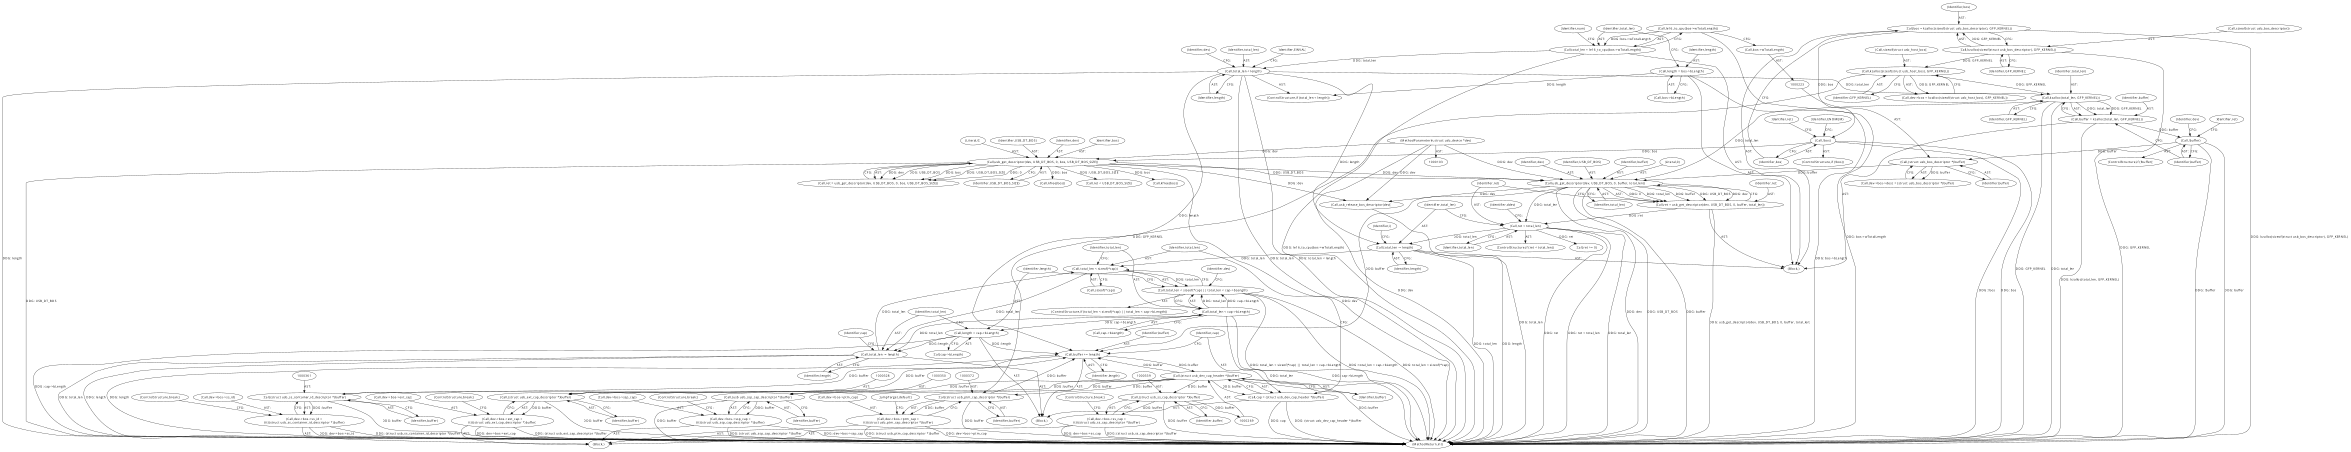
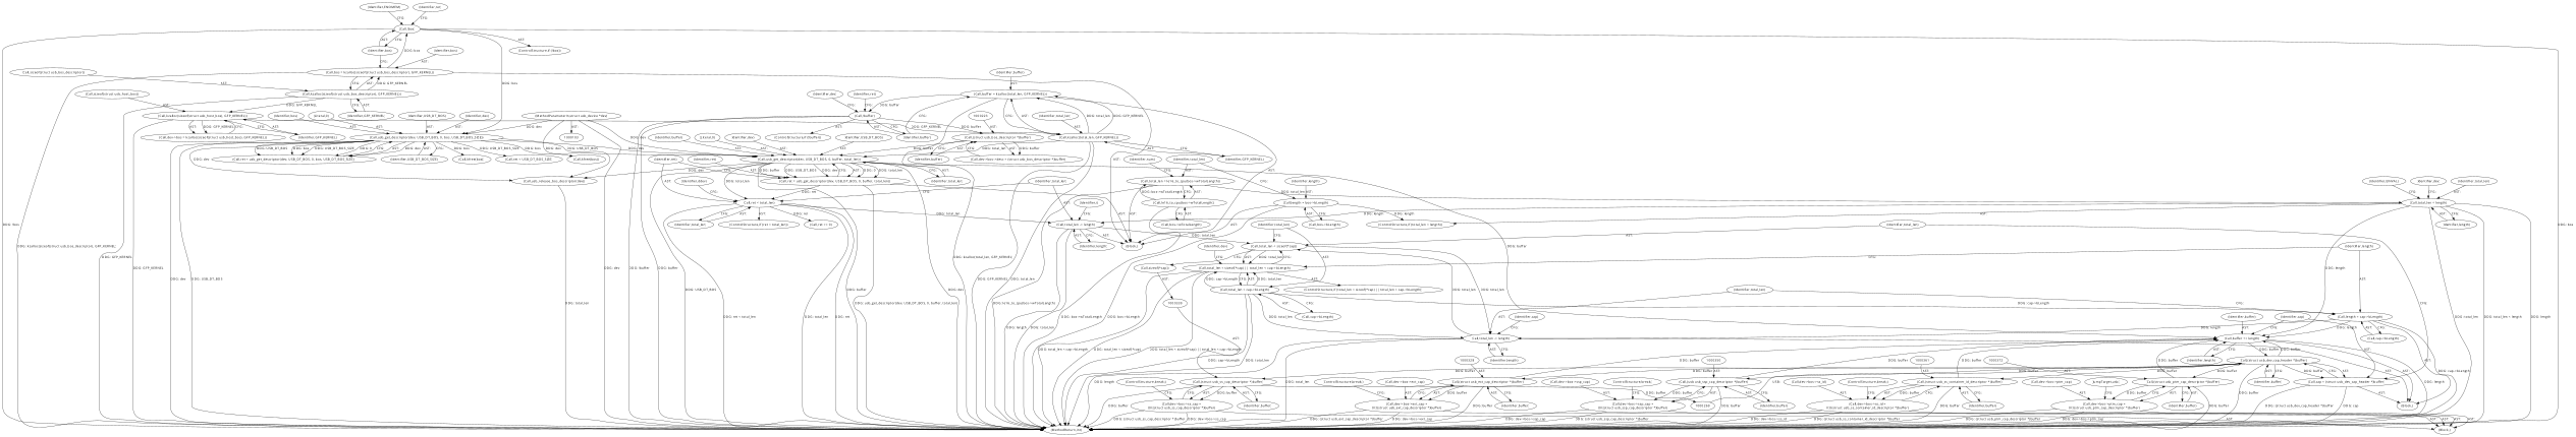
  digraph {
    fontname="Open Sans"
    node [fontname="Open Sans"]
    edge [fontname="Open Sans"]
    n1 [label="(Call,total_len < sizeof(*cap))"]
    n2 [label="(Call,total_len -= length)"]
    n3 [label="(Call,total_len < sizeof(*cap) || total_len < cap->bLength)"]
    n4 [label="(Call,sizeof(*cap))"]
    n5 [label="(MethodReturn,int)"]
    n6 [label="(Block,)"]
    n7 [label="(Identifier,length)"]
    n8 [label="(Call,total_len < cap->bLength)"]
    n9 [label="(Call,length = cap->bLength)"]
    n10 [label="(Call,cap->bLength)"]
    n11 [label="(ControlStructure,if (total_len < sizeof(*cap) || total_len < cap->bLength))"]
    n12 [label="(Call,total_len -= length)"]
    n13 [label="(Identifier,length)"]
    n14 [label="(Block,)"]
    n15 [label="(Call,total_len < length)"]
    n16 [label="(Call,kzalloc(total_len, GFP_KERNEL))"]
    n17 [label="(Call,buffer += length)"]
    n18 [label="(Identifier,length)"]
    n19 [label="(ControlStructure,if (total_len < length))"]
    n20 [label="(Call,usb_get_descriptor(dev, USB_DT_BOS, 0, buffer, total_len))"]
    n21 [label="(Call,buffer = kzalloc(total_len, GFP_KERNEL))"]
    n22 [label="(Identifier,GFP_KERNEL)"]
    n23 [label="(Call,(struct usb_dev_cap_header *)buffer)"]
    n24 [label="(Identifier,length)"]
    n25 [label="(Call,total_len = le16_to_cpu(bos->wTotalLength))"]
    n26 [label="(Call,le16_to_cpu(bos->wTotalLength))"]
    n27 [label="(Call,bos->wTotalLength)"]
    n28 [label="(Call,length = bos->bLength)"]
    n29 [label="(Call,bos->bLength)"]
    n30 [label="(Call,ret < total_len)"]
    n31 [label="(Identifier,total_len)"]
    n32 [label="(ControlStructure,if (ret < total_len))"]
    n33 [label="(Call,ret >= 0)"]
    n34 [label="(Call,ret = usb_get_descriptor(dev, USB_DT_BOS, 0, buffer, total_len))"]
    n35 [label="(Identifier,total_len)"]
    n36 [label="(Call,usb_release_bos_descriptor(dev))"]
    n37 [label="(Call,usb_get_descriptor(dev, USB_DT_BOS, 0, bos, USB_DT_BOS_SIZE))"]
    n38 [label="(Call,kfree(bos))"]
    n39 [label="(Call,ret < USB_DT_BOS_SIZE)"]
    n40 [label="(Call,kfree(bos))"]
    n41 [label="(Call,ret = usb_get_descriptor(dev, USB_DT_BOS, 0, bos, USB_DT_BOS_SIZE))"]
    n42 [label="(Identifier,USB_DT_BOS_SIZE)"]
    n43 [label="(MethodParameterIn,struct usb_device *dev)"]
    1000103
    n45 [label="(Call,!bos)"]
    n46 [label="(Identifier,bos)"]
    n47 [label="(ControlStructure,if (!bos))"]
    n48 [label="(Call,bos = kzalloc(sizeof(struct usb_bos_descriptor), GFP_KERNEL))"]
    n49 [label="(Call,kzalloc(sizeof(struct usb_bos_descriptor), GFP_KERNEL))"]
    n50 [label="(Call,kzalloc(sizeof(struct usb_host_bos), GFP_KERNEL))"]
    n51 [label="(Identifier,GFP_KERNEL)"]
    n52 [label="(Identifier,GFP_KERNEL)"]
    n53 [label="(Call,dev->bos = kzalloc(sizeof(struct usb_host_bos), GFP_KERNEL))"]
    n54 [label="(Call,(struct usb_bos_descriptor *)buffer)"]
    n55 [label="(Call,dev->bos->desc = (struct usb_bos_descriptor *)buffer)"]
    n56 [label="(Identifier,buffer)"]
    n57 [label="(Call,!buffer)"]
    n58 [label="(ControlStructure,if (!buffer))"]
    n59 [label="(Identifier,buffer)"]
    n60 [label="(Call,cap->bLength)"]
    n61 [label="(Call,cap = (struct usb_dev_cap_header *)buffer)"]
    n62 [label="(Call,(struct usb_ext_cap_descriptor *)buffer)"]
    n63 [label="(Call,(struct usb_ss_cap_descriptor *)buffer)"]
    n64 [label="(Call,(usb usb_ssp_cap_descriptor *)buffer)"]
    n65 [label="(Call,(struct usb_ss_container_id_descriptor *)buffer)"]
    n66 [label="(Call,(struct usb_ptm_cap_descriptor *)buffer)"]
    n67 [label="(Identifier,buffer)"]
    n68 [label="(Call,dev->bos->ext_cap =\n\t\t\t\t(struct usb_ext_cap_descriptor *)buffer)"]
    n69 [label="(Identifier,buffer)"]
    n70 [label="(Call,dev->bos->ss_cap =\n\t\t\t\t(struct usb_ss_cap_descriptor *)buffer)"]
    n71 [label="(Identifier,buffer)"]
    1000269
    n73 [label="(Call,dev->bos->ssp_cap =\n\t\t\t\t(struct usb_ssp_cap_descriptor *)buffer)"]
    n74 [label="(Identifier,buffer)"]
    n75 [label="(Call,dev->bos->ss_id =\n\t\t\t\t(struct usb_ss_container_id_descriptor *)buffer)"]
    n76 [label="(Identifier,buffer)"]
    n77 [label="(Call,dev->bos->ptm_cap =\n\t\t\t\t(struct usb_ptm_cap_descriptor *)buffer)"]
    n78 [label="(Identifier,buffer)"]
    n79 [label="(Block,)"]
    n80 [label="(Identifier,cap)"]
    n81 [label="(Literal,0)"]
    n82 [label="(Identifier,ret)"]
    n83 [label="(Identifier,length)"]
    n84 [label="(Identifier,dev)"]
    n85 [label="(Identifier,buffer)"]
    n86 [label="(Identifier,i)"]
    n87 [label="(Identifier,dev)"]
    n88 [label="(Identifier,dev)"]
    n89 [label="(Call,dev->bos->ssp_cap)"]
    n90 [label="(Identifier,USB_DT_BOS)"]
    n91 [label="(Call,dev->bos->ptm_cap)"]
    n92 [label="(Call,dev->bos->ext_cap)"]
    n93 [label="(Identifier,bos)"]
    n94 [label="(Identifier,num)"]
    n95 [label="(Identifier,buffer)"]
    n96 [label="(Identifier,buffer)"]
    n97 [label="(Identifier,total_len)"]
    n98 [label="(Identifier,EINVAL)"]
    n99 [label="(Identifier,dev)"]
    n100 [label="(Identifier,length)"]
    n101 [label="(Identifier,cap)"]
    n102 [label="(Identifier,total_len)"]
    n103 [label="(Identifier,ret)"]
    n104 [label="(Call,sizeof(struct usb_host_bos))"]
    n105 [label="(ControlStructure,break;)"]
    n106 [label="(Identifier,ddev)"]
    n107 [label="(Identifier,total_len)"]
    n108 [label="(Literal,0)"]
    n109 [label="(Identifier,total_len)"]
    n110 [label="(ControlStructure,break;)"]
    n111 [label="(Identifier,ENOMEM)"]
    n112 [label="(ControlStructure,break;)"]
    n113 [label="(Identifier,USB_DT_BOS)"]
    n114 [label="(Identifier,ret)"]
    n115 [label="(Identifier,total_len)"]
    n116 [label="(ControlStructure,break;)"]
-   n117 [label="(JumpTarget,default:)"]
+   n117 [label="(JumpTarget,usb:)"]
    n118 [label="(Identifier,total_len)"]
    n119 [label="(Identifier,dev)"]
    n120 [label="(Call,dev->bos->ss_id)"]
    n121 [label="(Identifier,total_len)"]
    n122 [label="(Call,sizeof(struct usb_bos_descriptor))"]
    n123 [label="(Identifier,bos)"]
    n124 [label="(Identifier,ret)"]
    1000223
    1000328
    1000339
    1000350
    1000361
    1000372
    n1 -> n2 [label="DDG: total_len"]
    n1 -> n3 [label="AST: "]
    n1 -> n3 [label="DDG: total_len"]
    n1 -> n4 [label="CFG: "]
    n2 -> n1 [label="DDG: total_len"]
    n2 -> n5 [label="DDG: length"]
    n2 -> n5 [label="DDG: total_len"]
    n2 -> n6 [label="AST: "]
    n2 -> n7 [label="CFG: "]
    n3 -> n1 [label="CFG: "]
    n3 -> n5 [label="DDG: total_len < cap->bLength"]
    n3 -> n5 [label="DDG: total_len < sizeof(*cap)"]
    n3 -> n5 [label="DDG: total_len < sizeof(*cap) || total_len < cap->bLength"]
    n3 -> n8 [label="CFG: "]
    n3 -> n11 [label="AST: "]
-   n4 -> n1 [label="AST: "]
+   n4 -> 1000339 [label="AST: "]
    n7 -> n2 [label="AST: "]
    n8 -> n2 [label="DDG: total_len"]
    n8 -> n3 [label="AST: "]
    n8 -> n3 [label="DDG: total_len"]
    n8 -> n3 [label="DDG: cap->bLength"]
    n8 -> n5 [label="DDG: cap->bLength"]
    n8 -> n5 [label="DDG: total_len"]
    n8 -> n9 [label="DDG: cap->bLength"]
    n8 -> n10 [label="CFG: "]
    n9 -> n2 [label="DDG: length"]
    n9 -> n5 [label="DDG: cap->bLength"]
    n9 -> n6 [label="AST: "]
    n9 -> n17 [label="DDG: length"]
    n9 -> n60 [label="CFG: "]
    n10 -> n8 [label="AST: "]
    n12 -> n1 [label="DDG: total_len"]
    n12 -> n5 [label="DDG: total_len"]
    n12 -> n5 [label="DDG: length"]
    n12 -> n13 [label="CFG: "]
    n12 -> n14 [label="AST: "]
    n13 -> n12 [label="AST: "]
    n15 -> n5 [label="DDG: length"]
    n15 -> n5 [label="DDG: total_len"]
    n15 -> n5 [label="DDG: total_len < length"]
    n15 -> n12 [label="DDG: length"]
-   n15 -> n16 [label="DDG: total_len"]
    n15 -> n17 [label="DDG: length"]
    n15 -> n18 [label="CFG: "]
    n15 -> n19 [label="AST: "]
    n16 -> n5 [label="DDG: GFP_KERNEL"]
    n16 -> n5 [label="DDG: total_len"]
    n16 -> n20 [label="DDG: total_len"]
    n16 -> n21 [label="AST: "]
    n16 -> n21 [label="DDG: total_len"]
    n16 -> n21 [label="DDG: GFP_KERNEL"]
    n16 -> n22 [label="CFG: "]
    n17 -> n5 [label="DDG: length"]
    n17 -> n6 [label="AST: "]
    n17 -> n23 [label="DDG: buffer"]
    n17 -> n24 [label="CFG: "]
    n18 -> n15 [label="AST: "]
    n20 -> n5 [label="DDG: dev"]
    n20 -> n5 [label="DDG: USB_DT_BOS"]
    n20 -> n5 [label="DDG: buffer"]
    n20 -> n17 [label="DDG: buffer"]
    n20 -> n30 [label="DDG: total_len"]
    n20 -> n34 [label="AST: "]
    n20 -> n34 [label="DDG: 0"]
    n20 -> n34 [label="DDG: total_len"]
    n20 -> n34 [label="DDG: buffer"]
    n20 -> n34 [label="DDG: USB_DT_BOS"]
    n20 -> n34 [label="DDG: dev"]
    n20 -> n35 [label="CFG: "]
    n20 -> n36 [label="DDG: dev"]
    n21 -> n5 [label="DDG: kzalloc(total_len, GFP_KERNEL)"]
    n21 -> n14 [label="AST: "]
    n21 -> n16 [label="CFG: "]
    n21 -> n57 [label="DDG: buffer"]
    n22 -> n16 [label="AST: "]
    n23 -> n5 [label="DDG: buffer"]
    n23 -> n17 [label="DDG: buffer"]
    n23 -> n61 [label="AST: "]
    n23 -> n61 [label="DDG: buffer"]
    n23 -> n62 [label="DDG: buffer"]
    n23 -> n63 [label="DDG: buffer"]
    n23 -> n64 [label="DDG: buffer"]
    n23 -> n65 [label="DDG: buffer"]
    n23 -> n66 [label="DDG: buffer"]
    n23 -> n67 [label="CFG: "]
    n24 -> n17 [label="AST: "]
    n25 -> n5 [label="DDG: le16_to_cpu(bos->wTotalLength)"]
    n25 -> n14 [label="AST: "]
    n25 -> n15 [label="DDG: total_len"]
    n25 -> n26 [label="CFG: "]
    n26 -> n5 [label="DDG: bos->wTotalLength"]
    n26 -> n25 [label="AST: "]
    n26 -> n25 [label="DDG: bos->wTotalLength"]
    n26 -> n27 [label="CFG: "]
-   n27 -> 1000223 [label="AST: "]
+   n27 -> n26 [label="AST: "]
    n28 -> n5 [label="DDG: bos->bLength"]
    n28 -> n14 [label="AST: "]
    n28 -> n19 [label="DDG: length"]
    n28 -> n29 [label="CFG: "]
    n29 -> n28 [label="AST: "]
    n30 -> n5 [label="DDG: total_len"]
    n30 -> n5 [label="DDG: ret"]
    n30 -> n5 [label="DDG: ret < total_len"]
    n30 -> n12 [label="DDG: total_len"]
    n30 -> n31 [label="CFG: "]
    n30 -> n32 [label="AST: "]
    n30 -> n33 [label="DDG: ret"]
    n31 -> n30 [label="AST: "]
    n34 -> n5 [label="DDG: usb_get_descriptor(dev, USB_DT_BOS, 0, buffer, total_len)"]
    n34 -> n14 [label="AST: "]
    n34 -> n20 [label="CFG: "]
    n34 -> n30 [label="DDG: ret"]
    n35 -> n20 [label="AST: "]
    n36 -> n5 [label="DDG: total_len"]
    n37 -> n5 [label="DDG: dev"]
    n37 -> n5 [label="DDG: USB_DT_BOS"]
    n37 -> n20 [label="DDG: dev"]
    n37 -> n20 [label="DDG: USB_DT_BOS"]
    n37 -> n36 [label="DDG: dev"]
    n37 -> n38 [label="DDG: bos"]
    n37 -> n39 [label="DDG: USB_DT_BOS_SIZE"]
    n37 -> n40 [label="DDG: bos"]
    n37 -> n41 [label="AST: "]
    n37 -> n41 [label="DDG: dev"]
    n37 -> n41 [label="DDG: USB_DT_BOS"]
    n37 -> n41 [label="DDG: bos"]
    n37 -> n41 [label="DDG: USB_DT_BOS_SIZE"]
    n37 -> n41 [label="DDG: 0"]
    n37 -> n42 [label="CFG: "]
    n41 -> n37 [label="CFG: "]
    n42 -> n37 [label="AST: "]
    n43 -> n5 [label="DDG: dev"]
    n43 -> n20 [label="DDG: dev"]
    n43 -> n36 [label="DDG: dev"]
    n43 -> n37 [label="DDG: dev"]
    n43 -> 1000103 [label="AST: "]
    n45 -> n5 [label="DDG: bos"]
    n45 -> n5 [label="DDG: !bos"]
    n45 -> n37 [label="DDG: bos"]
    n45 -> n46 [label="CFG: "]
    n45 -> n47 [label="AST: "]
    n46 -> n45 [label="AST: "]
    n46 -> n48 [label="CFG: "]
    n48 -> n5 [label="DDG: kzalloc(sizeof(struct usb_bos_descriptor), GFP_KERNEL)"]
    n48 -> n14 [label="AST: "]
    n48 -> n45 [label="DDG: bos"]
    n48 -> n49 [label="CFG: "]
    n49 -> n5 [label="DDG: GFP_KERNEL"]
    n49 -> n48 [label="AST: "]
    n49 -> n48 [label="DDG: GFP_KERNEL"]
    n49 -> n50 [label="DDG: GFP_KERNEL"]
    n49 -> n51 [label="CFG: "]
-   n50 -> n66 [label="DDG: GFP_KERNEL"]
+   n50 -> n5 [label="DDG: GFP_KERNEL"]
    n50 -> n16 [label="DDG: GFP_KERNEL"]
    n50 -> n52 [label="CFG: "]
    n50 -> n53 [label="AST: "]
    n50 -> n53 [label="DDG: GFP_KERNEL"]
    n51 -> n49 [label="AST: "]
    n52 -> n50 [label="AST: "]
    n53 -> n50 [label="CFG: "]
    n54 -> n20 [label="DDG: buffer"]
    n54 -> n55 [label="AST: "]
    n54 -> n55 [label="DDG: buffer"]
    n54 -> n56 [label="CFG: "]
    n55 -> n54 [label="CFG: "]
    n56 -> n54 [label="AST: "]
    n57 -> n5 [label="DDG: buffer"]
    n57 -> n5 [label="DDG: !buffer"]
    n57 -> n54 [label="DDG: buffer"]
    n57 -> n58 [label="AST: "]
    n57 -> n59 [label="CFG: "]
    n59 -> n21 [label="CFG: "]
    n59 -> n57 [label="AST: "]
    n60 -> n9 [label="AST: "]
    n61 -> n5 [label="DDG: cap"]
    n61 -> n5 [label="DDG: (struct usb_dev_cap_header *)buffer"]
    n61 -> n6 [label="AST: "]
    n61 -> n23 [label="CFG: "]
    n62 -> n5 [label="DDG: buffer"]
    n62 -> n17 [label="DDG: buffer"]
    n62 -> n68 [label="AST: "]
    n62 -> n68 [label="DDG: buffer"]
    n62 -> n69 [label="CFG: "]
    n63 -> n5 [label="DDG: buffer"]
    n63 -> n70 [label="AST: "]
    n63 -> n70 [label="DDG: buffer"]
    n63 -> n71 [label="CFG: "]
    n63 -> 1000269 [label="DDG: buffer"]
    n64 -> n5 [label="DDG: buffer"]
+   n64 -> n17 [label="DDG: buffer"]
    n64 -> n73 [label="AST: "]
    n64 -> n73 [label="DDG: buffer"]
    n64 -> n74 [label="CFG: "]
    n65 -> n5 [label="DDG: buffer"]
    n65 -> n17 [label="DDG: buffer"]
    n65 -> n75 [label="AST: "]
    n65 -> n75 [label="DDG: buffer"]
    n65 -> n76 [label="CFG: "]
    n66 -> n5 [label="DDG: buffer"]
    n66 -> n17 [label="DDG: buffer"]
    n66 -> n77 [label="AST: "]
    n66 -> n77 [label="DDG: buffer"]
    n66 -> n78 [label="CFG: "]
    n67 -> n23 [label="AST: "]
    n68 -> n5 [label="DDG: dev->bos->ext_cap"]
    n68 -> n5 [label="DDG: (struct usb_ext_cap_descriptor *)buffer"]
    n68 -> n62 [label="CFG: "]
    n68 -> n79 [label="AST: "]
    n69 -> n62 [label="AST: "]
    n70 -> n5 [label="DDG: dev->bos->ss_cap"]
    n70 -> n5 [label="DDG: (struct usb_ss_cap_descriptor *)buffer"]
    n70 -> n63 [label="CFG: "]
    n70 -> n79 [label="AST: "]
    n71 -> n63 [label="AST: "]
-   1000269 -> n23 [label="AST: "]
+   1000269 -> n23 [label="USB: "]
    n73 -> n5 [label="DDG: (struct usb_ssp_cap_descriptor *)buffer"]
    n73 -> n5 [label="DDG: dev->bos->ssp_cap"]
    n73 -> n64 [label="CFG: "]
    n73 -> n79 [label="AST: "]
    n74 -> n64 [label="AST: "]
    n75 -> n5 [label="DDG: (struct usb_ss_container_id_descriptor *)buffer"]
    n75 -> n5 [label="DDG: dev->bos->ss_id"]
    n75 -> n65 [label="CFG: "]
    n75 -> n79 [label="AST: "]
    n76 -> n65 [label="AST: "]
    n77 -> n5 [label="DDG: dev->bos->ptm_cap"]
    n77 -> n5 [label="DDG: (struct usb_ptm_cap_descriptor *)buffer"]
    n77 -> n66 [label="CFG: "]
    n77 -> n79 [label="AST: "]
    n78 -> n66 [label="AST: "]
    n80 -> n2 [label="CFG: "]
    n81 -> n20 [label="AST: "]
    n82 -> n30 [label="AST: "]
    n82 -> n34 [label="CFG: "]
    n83 -> n3 [label="CFG: "]
    n83 -> n9 [label="AST: "]
    n84 -> n3 [label="CFG: "]
    n85 -> n21 [label="AST: "]
    n86 -> n12 [label="CFG: "]
    n87 -> n57 [label="CFG: "]
    n88 -> n20 [label="AST: "]
    n89 -> n73 [label="AST: "]
    n90 -> n20 [label="AST: "]
    n91 -> n77 [label="AST: "]
    n92 -> n68 [label="AST: "]
    n93 -> n37 [label="AST: "]
    n94 -> n25 [label="CFG: "]
    n95 -> n17 [label="AST: "]
    n96 -> n20 [label="AST: "]
    n97 -> n16 [label="AST: "]
    n98 -> n15 [label="CFG: "]
    n99 -> n15 [label="CFG: "]
    n100 -> n28 [label="AST: "]
    n101 -> n17 [label="CFG: "]
    n101 -> n61 [label="AST: "]
    n102 -> n1 [label="CFG: "]
    n102 -> n8 [label="AST: "]
    n103 -> n34 [label="AST: "]
    n104 -> n50 [label="AST: "]
    n105 -> n70 [label="CFG: "]
    n106 -> n30 [label="CFG: "]
    n107 -> n15 [label="AST: "]
    n108 -> n37 [label="AST: "]
    n109 -> n25 [label="AST: "]
    n109 -> n28 [label="CFG: "]
    n110 -> n73 [label="CFG: "]
    n111 -> n45 [label="CFG: "]
    n112 -> n68 [label="CFG: "]
    n113 -> n37 [label="AST: "]
    n114 -> n57 [label="CFG: "]
    n115 -> n2 [label="AST: "]
    n115 -> n9 [label="CFG: "]
    n116 -> n75 [label="CFG: "]
    n117 -> n77 [label="CFG: "]
    n118 -> n1 [label="AST: "]
    n118 -> n61 [label="CFG: "]
    n119 -> n37 [label="AST: "]
    n120 -> n75 [label="AST: "]
    n121 -> n12 [label="AST: "]
    n121 -> n30 [label="CFG: "]
    n122 -> n49 [label="AST: "]
    n123 -> n48 [label="AST: "]
    n124 -> n45 [label="CFG: "]
    1000223 -> n54 [label="AST: "]
    1000328 -> n62 [label="AST: "]
    1000339 -> n63 [label="AST: "]
    1000350 -> n64 [label="AST: "]
    1000361 -> n65 [label="AST: "]
    1000372 -> n66 [label="AST: "]
  }
